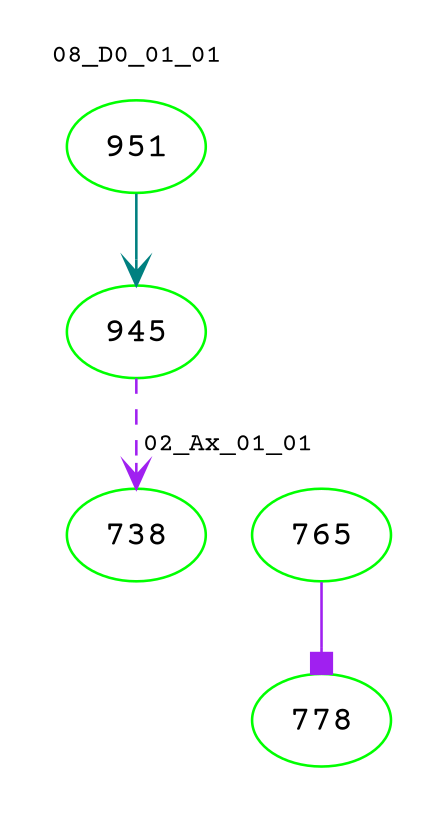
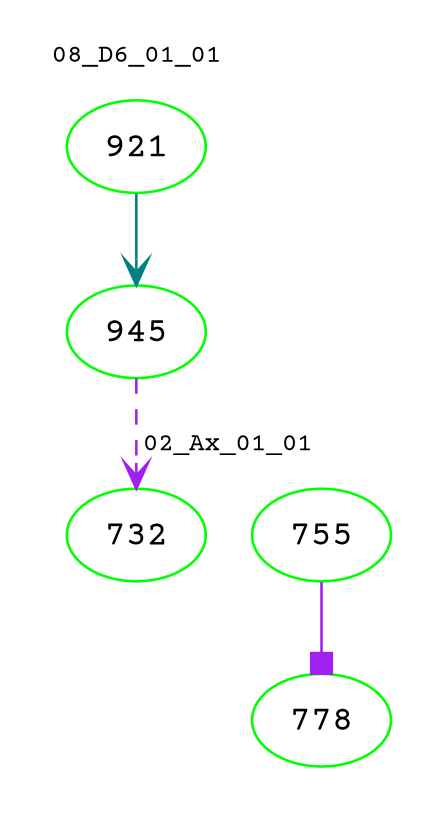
  digraph {
    fontname="Courier Prime"
    node [color=green fontname="Courier Prime"]
    edge [arrowhead=vee color=purple fontname="Courier Prime" style=solid]
-   n1 [label=765]
-   n2 [label=738]
+   n1 [label=755]
+   n2 [label=732]
    n3 [label=778]
-   n4 [label=951]
+   n4 [label=921]
    n5 [label=945]
    subgraph cluster_1 {
      color=white
      fontsize=10
      label="02_Ax_01_01"
      n1
      n2
      n3
    }
    subgraph cluster_2 {
      color=white
      fontsize=10
-     label="08_D0_01_01"
+     label="08_D6_01_01"
      n4
      n5
    }
    n1 -> n3 [arrowhead=box]
    n4 -> n5 [color=teal]
    n5 -> n2 [style=dashed]
  }
